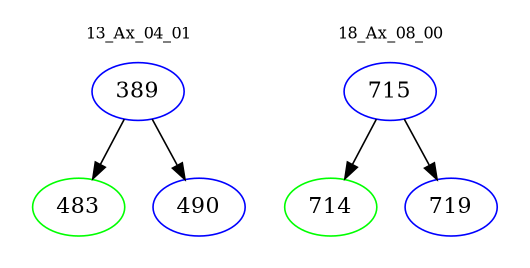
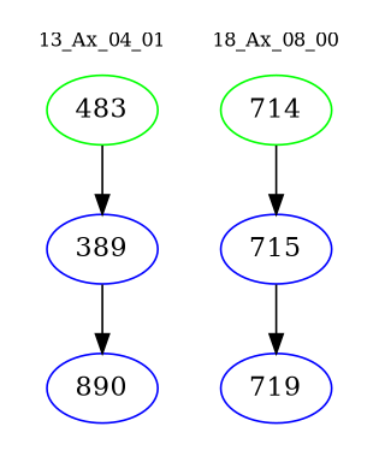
  digraph {
    node [color=blue]
    edge [color=black]
    n1 [label=389]
    n2 [color=green label=483]
-   n3 [label=490]
+   n3 [label=890]
    n4 [label=715]
    n5 [color=green label=714]
    n6 [label=719]
    subgraph cluster_1 {
      color=white
      fontsize=10
      label="13_Ax_04_01"
      n1
      n2
      n3
    }
    subgraph cluster_2 {
      color=white
      fontsize=10
      label="18_Ax_08_00"
      n4
      n5
      n6
    }
-   n1 -> n2
+   n2 -> n1
    n1 -> n3
-   n4 -> n5
+   n5 -> n4
    n4 -> n6
  }
